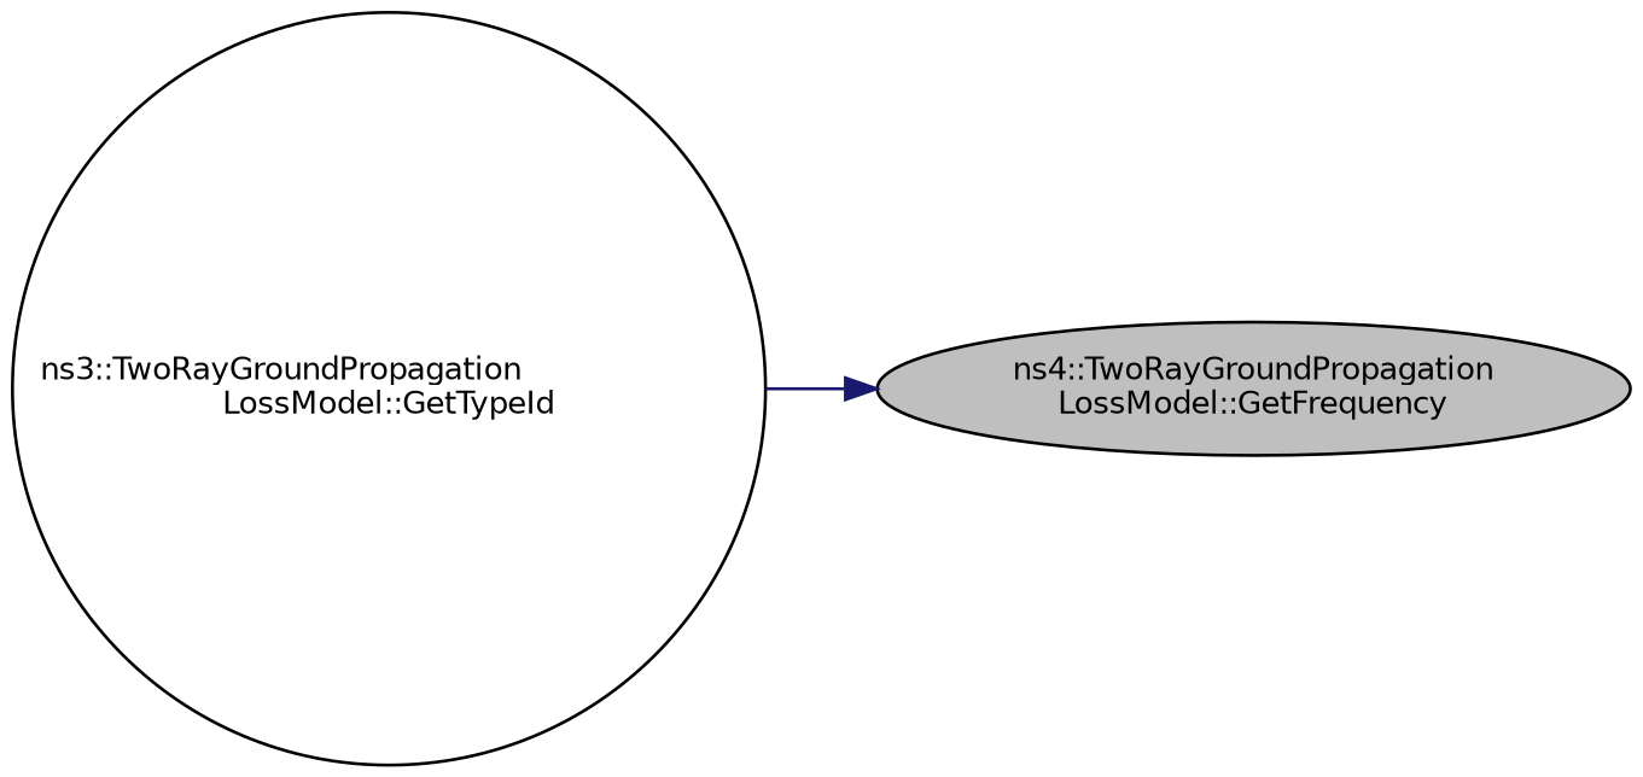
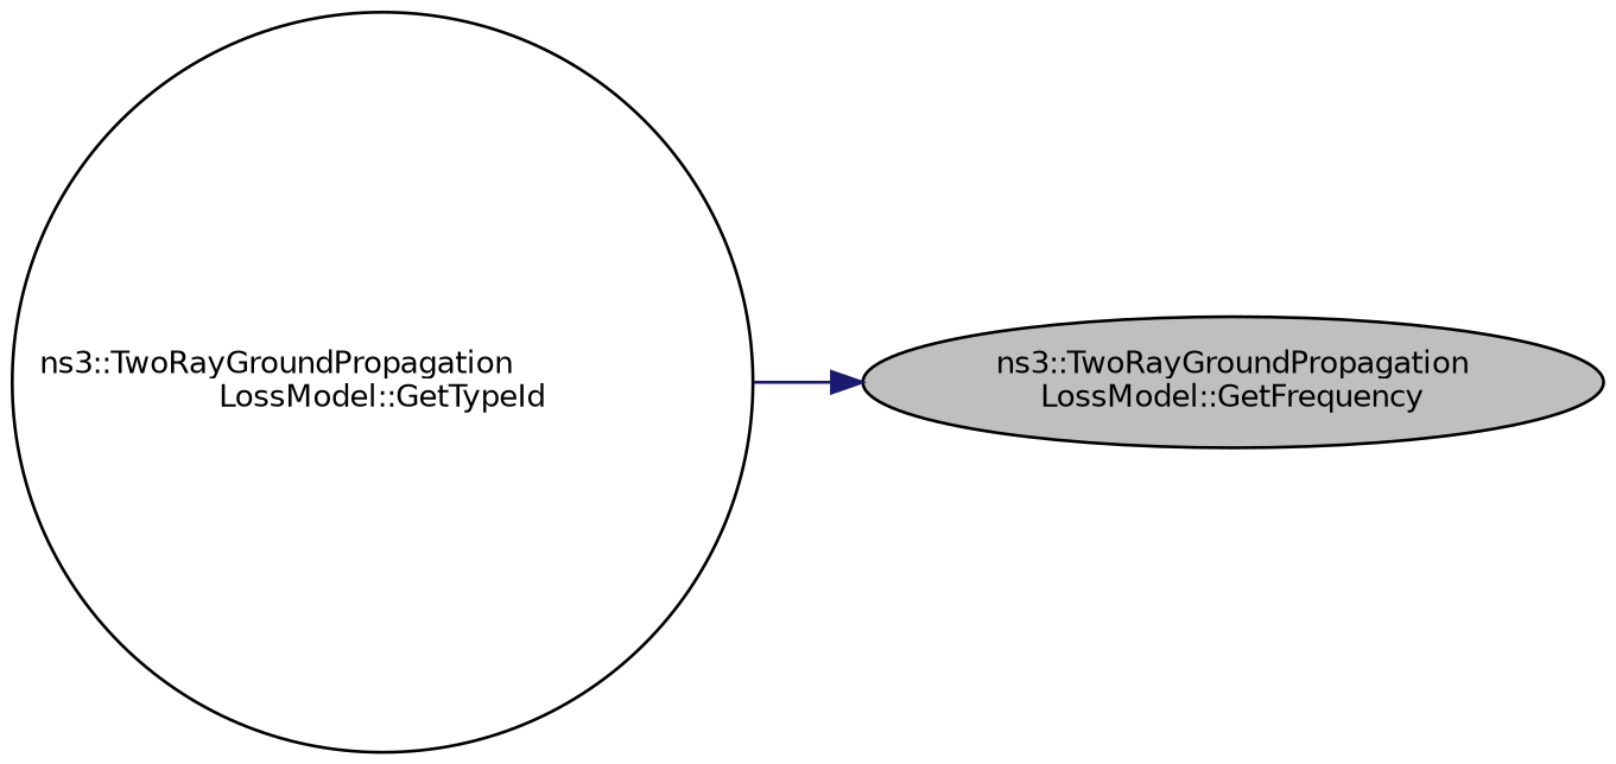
  digraph {
    rankdir=RL
    node [color=black fontname=Helvetica fontsize=10 style=filled]
-   n1 [fillcolor=grey75 fontcolor=black height=0.2 label="ns4::TwoRayGroundPropagation\lLossModel::GetFrequency" shape=ellipse width=0.4]
+   n1 [fillcolor=grey75 fontcolor=black height=0.2 label="ns3::TwoRayGroundPropagation\lLossModel::GetFrequency" shape=ellipse width=0.4]
    n2 [fillcolor=white height=0.2 label="ns3::TwoRayGroundPropagation\lLossModel::GetTypeId" shape=circle width=0.4]
    n1 -> n2 [color=midnightblue dir=back fontname=Helvetica fontsize=10 labelfontname=Helvetica labelfontsize=10 style=solid]
  }
